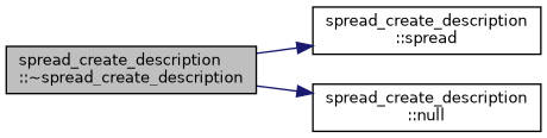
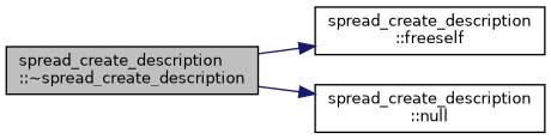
  digraph {
    rankdir=LR
    node [color=black fillcolor=white fontname=Helvetica fontsize=10 shape=record style=filled]
    edge [color=midnightblue fontname=Helvetica fontsize=10 labelfontname=Helvetica labelfontsize=10 style=solid]
    n1 [fillcolor=grey75 fontcolor=black height=0.2 label="spread_create_description\l::~spread_create_description" width=0.4]
-   n2 [height=0.2 label="spread_create_description\l::spread" width=0.4]
+   n2 [height=0.2 label="spread_create_description\l::freeself" width=0.4]
    n3 [height=0.2 label="spread_create_description\l::null" width=0.4]
    n1 -> n2
    n1 -> n3
  }
